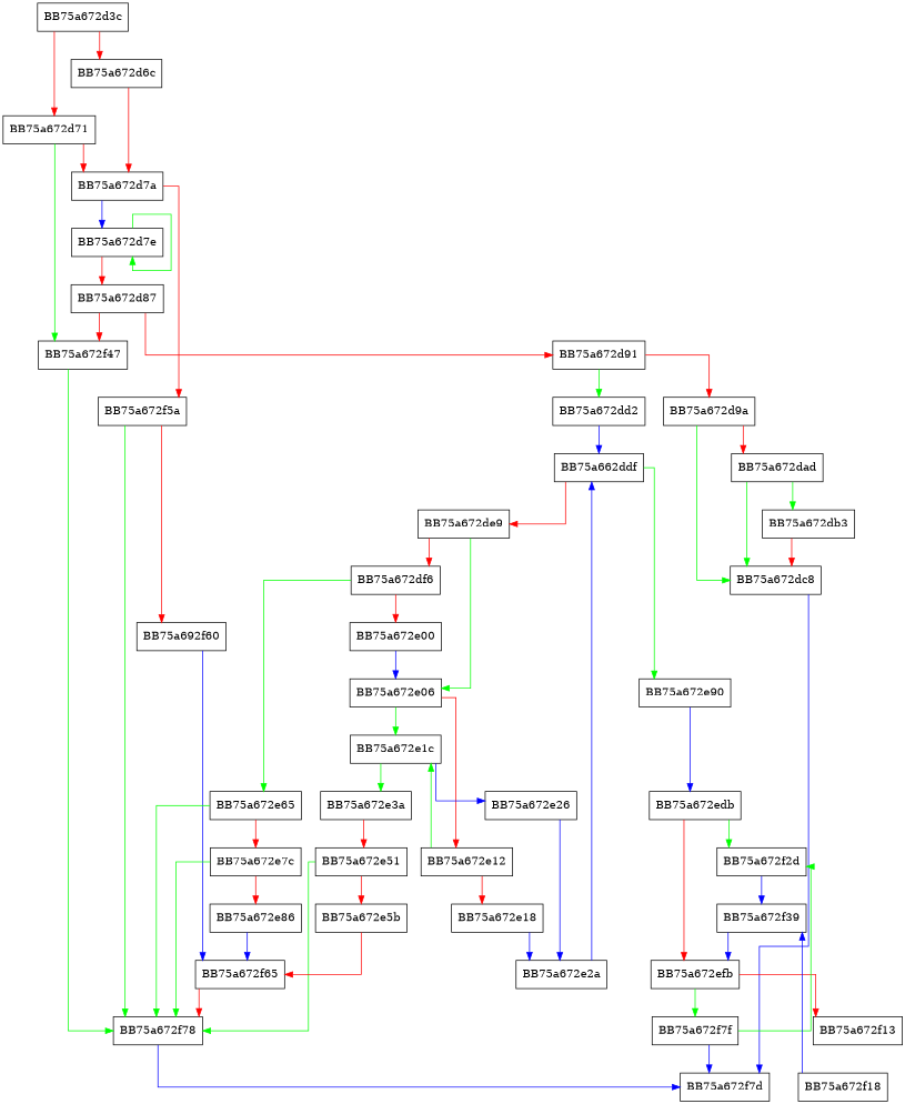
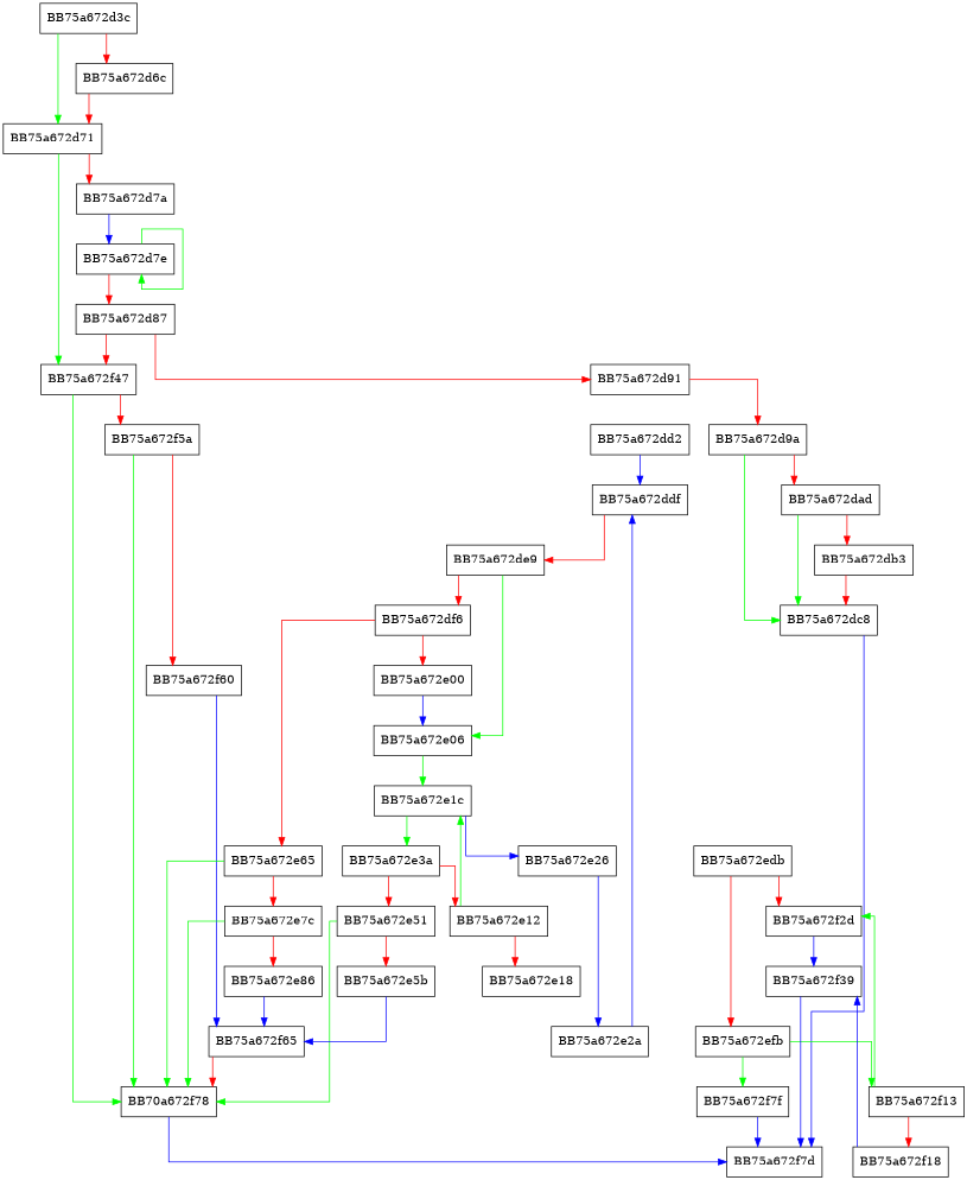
  digraph {
    splines=ortho
    node [shape=box]
    edge [color=red]
    BB75a672d3c
    BB75a672d71
    BB75a672d6c
    BB75a672f47
    BB75a672d7a
-   BB75a672f78
+   BB75a672f78 [label=BB70a672f78]
    BB75a672f5a
    BB75a672d7e
    BB75a672f7d
-   BB75a672f60 [label=BB75a692f60]
+   BB75a672f60
    BB75a672d87
    BB75a672d91
    BB75a672dd2
    BB75a672d9a
-   BB75a672ddf [label=BB75a662ddf]
+   BB75a672ddf
    BB75a672dc8
    BB75a672dad
-   BB75a672e90
    BB75a672de9
    BB75a672db3
    BB75a672edb
    BB75a672e06
    BB75a672df6
    BB75a672f2d
    BB75a672efb
    BB75a672e1c
    BB75a672e12
    BB75a672e65
    BB75a672e00
    BB75a672e3a
    BB75a672e26
    BB75a672e18
    BB75a672e7c
    BB75a672e86
    BB75a672e51
    BB75a672e2a
    BB75a672e5b
    BB75a672f65
    BB75a672f39
    n40 [label=BB75a672f7f]
    BB75a672f13
    BB75a672f18
-   BB75a672d3c -> BB75a672d71
+   BB75a672d3c -> BB75a672d71 [color=green]
    BB75a672d3c -> BB75a672d6c
    BB75a672d71 -> BB75a672f47 [color=green]
    BB75a672d71 -> BB75a672d7a
-   BB75a672d6c -> BB75a672d7a
+   BB75a672d6c -> BB75a672d71
    BB75a672f47 -> BB75a672f78 [color=green]
-   BB75a672d7a -> BB75a672f5a
+   BB75a672f47 -> BB75a672f5a
    BB75a672d7a -> BB75a672d7e [color=blue]
    BB75a672f78 -> BB75a672f7d [color=blue]
    BB75a672f5a -> BB75a672f78 [color=green]
    BB75a672f5a -> BB75a672f60
    BB75a672d7e -> BB75a672d7e [color=green]
    BB75a672d7e -> BB75a672d87
    BB75a672f60 -> BB75a672f65 [color=blue]
    BB75a672d87 -> BB75a672f47
    BB75a672d87 -> BB75a672d91
-   BB75a672d91 -> BB75a672dd2 [color=green]
    BB75a672d91 -> BB75a672d9a
    BB75a672dd2 -> BB75a672ddf [color=blue]
    BB75a672d9a -> BB75a672dc8 [color=green]
    BB75a672d9a -> BB75a672dad
-   BB75a672ddf -> BB75a672e90 [color=green]
    BB75a672ddf -> BB75a672de9
    BB75a672dc8 -> BB75a672f7d [color=blue]
    BB75a672dad -> BB75a672dc8 [color=green]
-   BB75a672dad -> BB75a672db3 [color=green]
-   BB75a672e90 -> BB75a672edb [color=blue]
+   BB75a672dad -> BB75a672db3
    BB75a672de9 -> BB75a672e06 [color=green]
    BB75a672de9 -> BB75a672df6
    BB75a672db3 -> BB75a672dc8
-   BB75a672edb -> BB75a672f2d [color=green]
+   BB75a672edb -> BB75a672f2d
    BB75a672edb -> BB75a672efb
    BB75a672e06 -> BB75a672e1c [color=green]
-   BB75a672e06 -> BB75a672e12
-   BB75a672df6 -> BB75a672e65 [color=green]
+   BB75a672e3a -> BB75a672e12
+   BB75a672df6 -> BB75a672e65
    BB75a672df6 -> BB75a672e00
    BB75a672f2d -> BB75a672f39 [color=blue]
    BB75a672efb -> n40 [color=green]
-   BB75a672efb -> BB75a672f13
+   BB75a672efb -> BB75a672f13 [color=green]
    BB75a672e1c -> BB75a672e3a [color=green]
    BB75a672e1c -> BB75a672e26 [color=blue]
    BB75a672e12 -> BB75a672e1c [color=green]
    BB75a672e12 -> BB75a672e18
    BB75a672e65 -> BB75a672f78 [color=green]
    BB75a672e65 -> BB75a672e7c
    BB75a672e00 -> BB75a672e06 [color=blue]
    BB75a672e3a -> BB75a672e51
    BB75a672e26 -> BB75a672e2a [color=blue]
-   BB75a672e18 -> BB75a672e2a [color=blue]
    BB75a672e7c -> BB75a672f78 [color=green]
    BB75a672e7c -> BB75a672e86
    BB75a672e86 -> BB75a672f65 [color=blue]
    BB75a672e51 -> BB75a672f78 [color=green]
    BB75a672e51 -> BB75a672e5b
    BB75a672e2a -> BB75a672ddf [color=blue]
-   BB75a672e5b -> BB75a672f65
+   BB75a672e5b -> BB75a672f65 [color=blue]
    BB75a672f65 -> BB75a672f78
-   BB75a672f39 -> BB75a672efb [color=blue]
+   BB75a672f39 -> BB75a672f7d [color=blue]
    n40 -> BB75a672f7d [color=blue]
-   n40 -> BB75a672f2d [color=green]
+   BB75a672f13 -> BB75a672f2d [color=green]
+   BB75a672f13 -> BB75a672f18
    BB75a672f18 -> BB75a672f39 [color=blue]
  }
